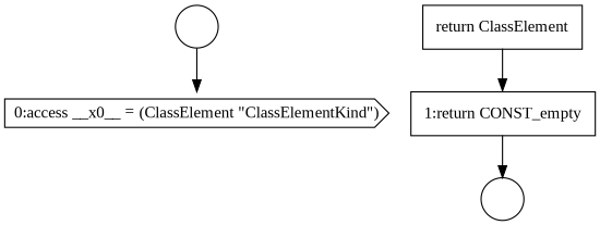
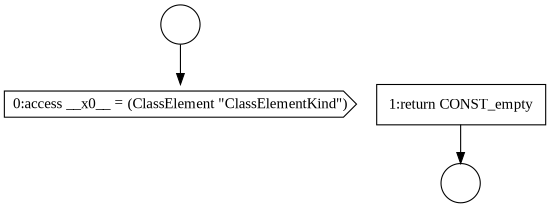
  digraph {
    fontname="Liberation Serif"
    node [color=black fillcolor=white fontname="Liberation Serif" shape=circle style=filled]
    edge [color=black fontname="Liberation Serif"]
    n1 [label=<<font color="black">0:access __x0__ = (ClassElement &quot;ClassElementKind&quot;)</font>> shape=cds]
    n2 [label=" "]
    n3 [label=" "]
    n4 [label=<<font color="black">     <table border="0" cellborder="1" cellspacing="0" cellpadding="10">       <tr><td align="left">1:return CONST_empty</td></tr>     </table>   </font>> margin=0 shape=none]
-   n5 [label=<<font color="black">     <table border="0" cellborder="1" cellspacing="0" cellpadding="10">       <tr><td align="left">return ClassElement</td></tr>     </table>   </font>> margin=0 shape=none]
    n3 -> n1
    n4 -> n2
-   n5 -> n4
  }
